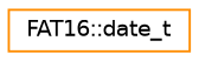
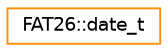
  digraph {
    rankdir=LR
-   n1 [color=darkorange fillcolor=white fontname=Helvetica fontsize=10 height=0.2 label="FAT16::date_t" shape=record style=filled width=0.4]
+   n1 [color=darkorange fillcolor=white fontname=Helvetica fontsize=10 height=0.2 label="FAT26::date_t" shape=record style=filled width=0.4]
  }
